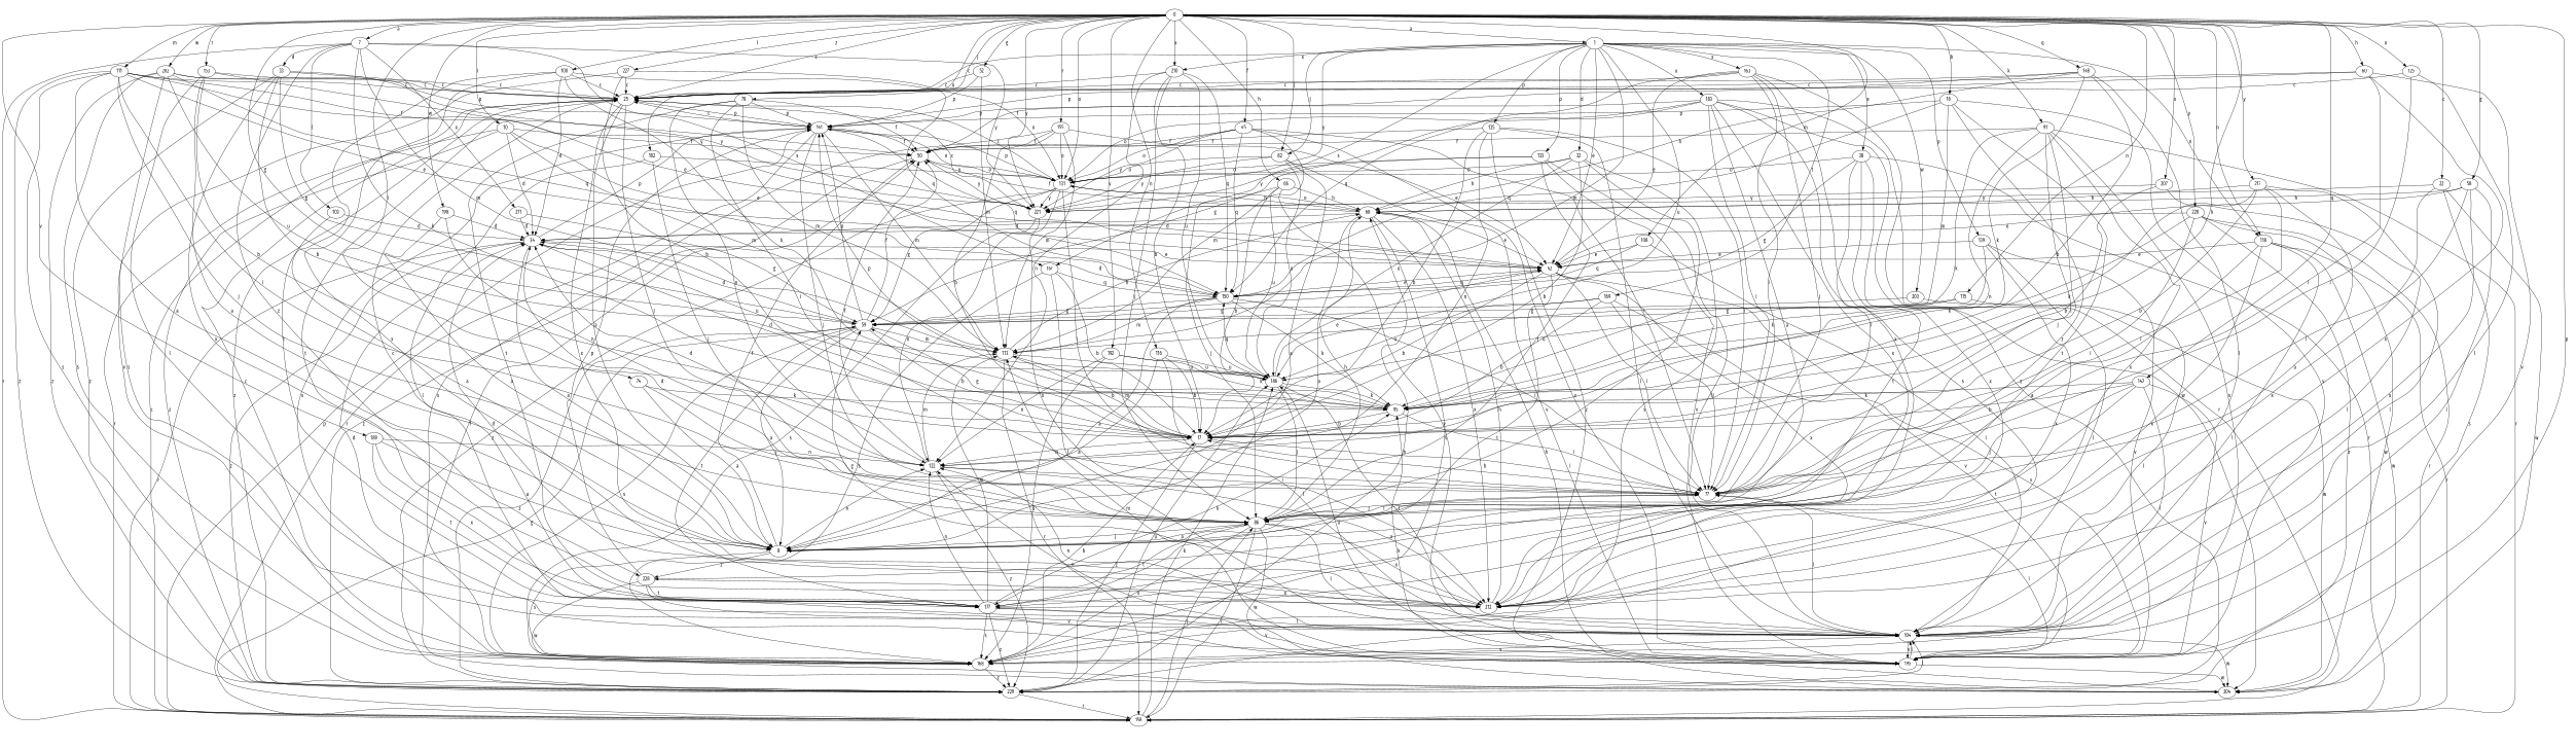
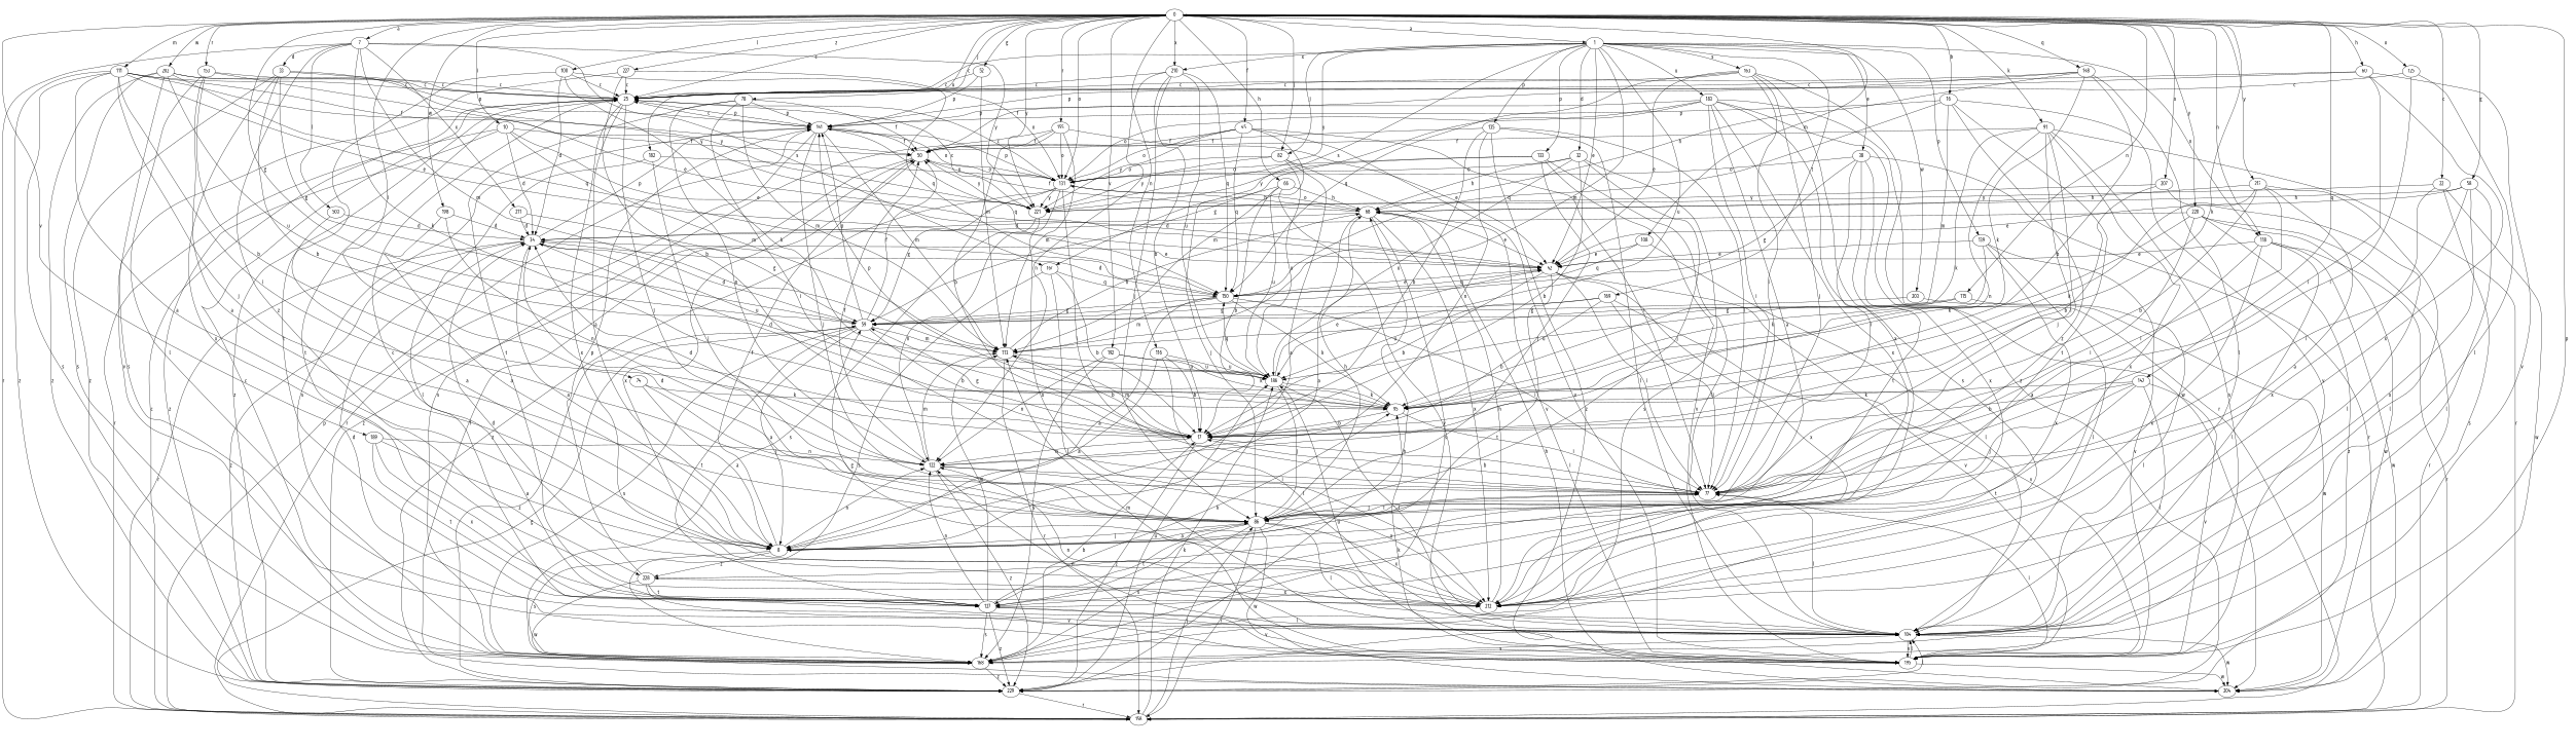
  strict digraph {
    fontname="Fira Sans"
    node [fontname="Fira Sans"]
    edge [fontname="Fira Sans"]
    0
    1
    7
    16
    22
    25
    45
    52
    58
    59
    60
    66
    n13 [label=10]
    74
    78
    82
    91
    95
    100
    108
    111
    115
    116
    118
    125
    131
    142
    148
    153
    155
    182
    189
    192
    198
    202
    207
    210
    213
    220
    221
    227
    32
    38
    42
    113
    133
    135
    139
    163
    167
    169
    183
    186
    203
    33
-   103
+   103 [label=503]
    158
    211
    228
    141
    150
-   177
+   177 [label=127]
    195
    168
    204
    212
    8
    86
    229
    50
    77
    68
    104
    17
    34
    122
    0 -> 1 [label=a]
    0 -> 7 [label=a]
    0 -> 16 [label=b]
    0 -> 22 [label=c]
    0 -> 25 [label=c]
    0 -> 45 [label=f]
    0 -> 52 [label=g]
    0 -> 58 [label=g]
    0 -> 59 [label=g]
    0 -> 60 [label=h]
    0 -> 66 [label=h]
    0 -> n13 [label=i]
    0 -> 74 [label=i]
    0 -> 78 [label=j]
    0 -> 82 [label=j]
    0 -> 91 [label=k]
    0 -> 95 [label=k]
    0 -> 100 [label=l]
    0 -> 108 [label=m]
    0 -> 111 [label=m]
    0 -> 115 [label=n]
    0 -> 116 [label=n]
    0 -> 118 [label=n]
    0 -> 125 [label=o]
    0 -> 131 [label=o]
    0 -> 142 [label=q]
    0 -> 148 [label=q]
    0 -> 153 [label=r]
    0 -> 155 [label=r]
    0 -> 182 [label=u]
    0 -> 189 [label=v]
    0 -> 192 [label=v]
    0 -> 198 [label=w]
    0 -> 202 [label=w]
    0 -> 207 [label=x]
    0 -> 210 [label=x]
    0 -> 213 [label=y]
    0 -> 220 [label=y]
    0 -> 221 [label=y]
    0 -> 227 [label=z]
    1 -> 25 [label=c]
    1 -> 82 [label=j]
    1 -> 118 [label=n]
    1 -> 210 [label=x]
    1 -> 221 [label=y]
    1 -> 32 [label=d]
    1 -> 38 [label=e]
    1 -> 42 [label=e]
    1 -> 113 [label=m]
    1 -> 133 [label=p]
    1 -> 135 [label=p]
    1 -> 139 [label=p]
    1 -> 163 [label=s]
    1 -> 167 [label=s]
    1 -> 169 [label=t]
    1 -> 183 [label=u]
    1 -> 186 [label=u]
    1 -> 203 [label=w]
    7 -> 95 [label=k]
    7 -> 221 [label=y]
    7 -> 113 [label=m]
    7 -> 167 [label=s]
    7 -> 33 [label=d]
    7 -> 103 [label=l]
    7 -> 158 [label=r]
    7 -> 211 [label=x]
    7 -> 228 [label=z]
    16 -> 113 [label=m]
    16 -> 228 [label=z]
    16 -> 141 [label=p]
    16 -> 150 [label=q]
    16 -> 177 [label=t]
    16 -> 195 [label=v]
    22 -> 221 [label=y]
    22 -> 168 [label=s]
    22 -> 204 [label=w]
    22 -> 212 [label=x]
    25 -> 141 [label=p]
    25 -> 177 [label=t]
    25 -> 212 [label=x]
    25 -> 8 [label=a]
    25 -> 86 [label=j]
    25 -> 229 [label=z]
    45 -> 131 [label=o]
    45 -> 221 [label=y]
    45 -> 113 [label=m]
    45 -> 150 [label=q]
    45 -> 195 [label=v]
    45 -> 50 [label=f]
    45 -> 77 [label=i]
    52 -> 25 [label=c]
    52 -> 113 [label=m]
    52 -> 141 [label=p]
    58 -> 42 [label=e]
    58 -> 212 [label=x]
    58 -> 77 [label=i]
    58 -> 68 [label=h]
    58 -> 104 [label=l]
    59 -> 113 [label=m]
    59 -> 141 [label=p]
    59 -> 177 [label=t]
    59 -> 168 [label=s]
    59 -> 8 [label=a]
    59 -> 229 [label=z]
    59 -> 50 [label=f]
    59 -> 17 [label=b]
    59 -> 34 [label=d]
    60 -> 25 [label=c]
    60 -> 141 [label=p]
    60 -> 195 [label=v]
    60 -> 212 [label=x]
    60 -> 77 [label=i]
    66 -> 186 [label=u]
    66 -> 195 [label=v]
    66 -> 86 [label=j]
    66 -> 68 [label=h]
    66 -> 17 [label=b]
    n13 -> 42 [label=e]
    n13 -> 113 [label=m]
    n13 -> 158 [label=r]
    n13 -> 229 [label=z]
    n13 -> 50 [label=f]
    n13 -> 34 [label=d]
    74 -> 95 [label=k]
    74 -> 8 [label=a]
    74 -> 86 [label=j]
    78 -> 113 [label=m]
    78 -> 141 [label=p]
    78 -> 177 [label=t]
    78 -> 50 [label=f]
    78 -> 77 [label=i]
    78 -> 122 [label=n]
    82 -> 131 [label=o]
    82 -> 221 [label=y]
    82 -> 186 [label=u]
    82 -> 195 [label=v]
    82 -> 8 [label=a]
    91 -> 95 [label=k]
    91 -> 158 [label=r]
    91 -> 168 [label=s]
    91 -> 212 [label=x]
    91 -> 86 [label=j]
    91 -> 50 [label=f]
    91 -> 77 [label=i]
    91 -> 122 [label=n]
    95 -> 141 [label=p]
    95 -> 77 [label=i]
    95 -> 17 [label=b]
    95 -> 34 [label=d]
    100 -> 25 [label=c]
    100 -> 95 [label=k]
    100 -> 131 [label=o]
    100 -> 177 [label=t]
    100 -> 34 [label=d]
    108 -> 42 [label=e]
    108 -> 150 [label=q]
    108 -> 104 [label=l]
    111 -> 25 [label=c]
    111 -> 221 [label=y]
    111 -> 42 [label=e]
    111 -> 168 [label=s]
    111 -> 8 [label=a]
    111 -> 86 [label=j]
    111 -> 229 [label=z]
    111 -> 50 [label=f]
    111 -> 77 [label=i]
    115 -> 59 [label=g]
    115 -> 186 [label=u]
    115 -> 104 [label=l]
    116 -> 186 [label=u]
    116 -> 8 [label=a]
    116 -> 104 [label=l]
    116 -> 17 [label=b]
    118 -> 42 [label=e]
    118 -> 158 [label=r]
    118 -> 204 [label=w]
    118 -> 212 [label=x]
    118 -> 8 [label=a]
    118 -> 104 [label=l]
    125 -> 25 [label=c]
    125 -> 77 [label=i]
    125 -> 104 [label=l]
    131 -> 25 [label=c]
    131 -> 59 [label=g]
    131 -> 221 [label=y]
    131 -> 141 [label=p]
    131 -> 212 [label=x]
    131 -> 229 [label=z]
    131 -> 77 [label=i]
    131 -> 68 [label=h]
    142 -> 95 [label=k]
    142 -> 177 [label=t]
    142 -> 195 [label=v]
    142 -> 86 [label=j]
    142 -> 104 [label=l]
    142 -> 17 [label=b]
    148 -> 25 [label=c]
    148 -> 95 [label=k]
    148 -> 50 [label=f]
    148 -> 68 [label=h]
    148 -> 104 [label=l]
    148 -> 17 [label=b]
    153 -> 25 [label=c]
    153 -> 42 [label=e]
    153 -> 8 [label=a]
    153 -> 104 [label=l]
    153 -> 17 [label=b]
    155 -> 131 [label=o]
    155 -> 42 [label=e]
    155 -> 113 [label=m]
    155 -> 168 [label=s]
    155 -> 50 [label=f]
    155 -> 17 [label=b]
    182 -> 131 [label=o]
    182 -> 86 [label=j]
    182 -> 104 [label=l]
    189 -> 177 [label=t]
    189 -> 212 [label=x]
    189 -> 8 [label=a]
    189 -> 122 [label=n]
    192 -> 95 [label=k]
    192 -> 186 [label=u]
    192 -> 168 [label=s]
    192 -> 122 [label=n]
    198 -> 8 [label=a]
    198 -> 34 [label=d]
    198 -> 122 [label=n]
    202 -> 25 [label=c]
    202 -> 186 [label=u]
    202 -> 141 [label=p]
    202 -> 150 [label=q]
    202 -> 195 [label=v]
    202 -> 168 [label=s]
    202 -> 229 [label=z]
    207 -> 221 [label=y]
    207 -> 104 [label=l]
    207 -> 17 [label=b]
    210 -> 25 [label=c]
    210 -> 186 [label=u]
    210 -> 150 [label=q]
    210 -> 86 [label=j]
    210 -> 17 [label=b]
    210 -> 122 [label=n]
    213 -> 95 [label=k]
    213 -> 8 [label=a]
    213 -> 77 [label=i]
    213 -> 68 [label=h]
    213 -> 104 [label=l]
    213 -> 17 [label=b]
    220 -> 95 [label=k]
    220 -> 158 [label=r]
    220 -> 204 [label=w]
    220 -> 229 [label=z]
    220 -> 77 [label=i]
    220 -> 34 [label=d]
    221 -> 25 [label=c]
    221 -> 168 [label=s]
    221 -> 122 [label=n]
    227 -> 25 [label=c]
    227 -> 150 [label=q]
    227 -> 168 [label=s]
    227 -> 17 [label=b]
    32 -> 131 [label=o]
    32 -> 186 [label=u]
    32 -> 168 [label=s]
    32 -> 86 [label=j]
    32 -> 68 [label=h]
    32 -> 17 [label=b]
    38 -> 59 [label=g]
    38 -> 131 [label=o]
    38 -> 158 [label=r]
    38 -> 177 [label=t]
    38 -> 212 [label=x]
    38 -> 77 [label=i]
    42 -> 150 [label=q]
    42 -> 177 [label=t]
    42 -> 195 [label=v]
    42 -> 212 [label=x]
    42 -> 77 [label=i]
    42 -> 17 [label=b]
    113 -> 186 [label=u]
    113 -> 158 [label=r]
    113 -> 68 [label=h]
    113 -> 17 [label=b]
    133 -> 131 [label=o]
    133 -> 221 [label=y]
    133 -> 195 [label=v]
    133 -> 86 [label=j]
    133 -> 104 [label=l]
    135 -> 229 [label=z]
    135 -> 50 [label=f]
    135 -> 77 [label=i]
    135 -> 104 [label=l]
    135 -> 17 [label=b]
    135 -> 122 [label=n]
    139 -> 95 [label=k]
    139 -> 42 [label=e]
    139 -> 195 [label=v]
    139 -> 212 [label=x]
    139 -> 104 [label=l]
    163 -> 25 [label=c]
    163 -> 42 [label=e]
    163 -> 150 [label=q]
    163 -> 212 [label=x]
    163 -> 86 [label=j]
    163 -> 229 [label=z]
    163 -> 77 [label=i]
    167 -> 150 [label=q]
    167 -> 168 [label=s]
    167 -> 104 [label=l]
    167 -> 17 [label=b]
    169 -> 59 [label=g]
    169 -> 186 [label=u]
    169 -> 195 [label=v]
    169 -> 77 [label=i]
    169 -> 17 [label=b]
    183 -> 59 [label=g]
    183 -> 131 [label=o]
    183 -> 158 [label=r]
    183 -> 141 [label=p]
    183 -> 168 [label=s]
    183 -> 204 [label=w]
    183 -> 212 [label=x]
    183 -> 8 [label=a]
    183 -> 77 [label=i]
    186 -> 95 [label=k]
    186 -> 42 [label=e]
    186 -> 150 [label=q]
    186 -> 86 [label=j]
    186 -> 104 [label=l]
    203 -> 59 [label=g]
    203 -> 204 [label=w]
    33 -> 25 [label=c]
    33 -> 59 [label=g]
    33 -> 221 [label=y]
    33 -> 212 [label=x]
    33 -> 229 [label=z]
    33 -> 17 [label=b]
    103 -> 8 [label=a]
    103 -> 34 [label=d]
    158 -> 25 [label=c]
    158 -> 59 [label=g]
    158 -> 186 [label=k]
    158 -> 141 [label=p]
    158 -> 86 [label=j]
    211 -> 59 [label=g]
    211 -> 34 [label=d]
    228 -> 141 [label=p]
    228 -> 177 [label=t]
    228 -> 195 [label=v]
    228 -> 204 [label=w]
    228 -> 212 [label=x]
    141 -> 25 [label=c]
    141 -> 131 [label=o]
    141 -> 113 [label=m]
    141 -> 158 [label=r]
    141 -> 150 [label=q]
    141 -> 168 [label=s]
    141 -> 86 [label=j]
    141 -> 50 [label=f]
    150 -> 59 [label=g]
    150 -> 95 [label=k]
    150 -> 42 [label=e]
    150 -> 113 [label=m]
    150 -> 8 [label=a]
    150 -> 77 [label=i]
    150 -> 34 [label=d]
    177 -> 25 [label=c]
    177 -> 95 [label=k]
    177 -> 113 [label=m]
    177 -> 195 [label=v]
    177 -> 168 [label=s]
    177 -> 229 [label=z]
    177 -> 104 [label=l]
    177 -> 122 [label=n]
    195 -> 0 [label=p]
    195 -> 113 [label=m]
    195 -> 186 [label=u]
    195 -> 204 [label=w]
    195 -> 77 [label=i]
    195 -> 104 [label=l]
    195 -> 122 [label=n]
    168 -> 25 [label=c]
    168 -> 229 [label=z]
    168 -> 17 [label=b]
    204 -> 95 [label=k]
    204 -> 50 [label=f]
    204 -> 68 [label=h]
    212 -> 59 [label=g]
    212 -> 68 [label=h]
    212 -> 34 [label=d]
    8 -> 228 [label=z]
    8 -> 168 [label=s]
    8 -> 86 [label=j]
    8 -> 50 [label=f]
    8 -> 122 [label=n]
    86 -> 158 [label=r]
    86 -> 177 [label=t]
    86 -> 168 [label=s]
    86 -> 204 [label=w]
    86 -> 212 [label=x]
    86 -> 8 [label=a]
    86 -> 77 [label=i]
    86 -> 68 [label=h]
    86 -> 104 [label=l]
    86 -> 34 [label=d]
    229 -> 186 [label=u]
    229 -> 158 [label=r]
    229 -> 68 [label=h]
    229 -> 104 [label=l]
    50 -> 131 [label=o]
    50 -> 221 [label=y]
-   100 -> 212 [label=x]
+   50 -> 212 [label=x]
    50 -> 229 [label=z]
    77 -> 86 [label=j]
    77 -> 104 [label=l]
    77 -> 17 [label=b]
    68 -> 131 [label=o]
    68 -> 42 [label=e]
    68 -> 168 [label=s]
    68 -> 212 [label=x]
    68 -> 8 [label=a]
    68 -> 50 [label=f]
    68 -> 34 [label=d]
    104 -> 195 [label=v]
    104 -> 168 [label=s]
    104 -> 204 [label=w]
    104 -> 34 [label=d]
    104 -> 122 [label=n]
    17 -> 59 [label=g]
    17 -> 113 [label=m]
    17 -> 229 [label=z]
    17 -> 77 [label=i]
    17 -> 122 [label=n]
    34 -> 42 [label=e]
    34 -> 186 [label=u]
    34 -> 158 [label=r]
    34 -> 141 [label=p]
    34 -> 8 [label=a]
    34 -> 229 [label=z]
    122 -> 113 [label=m]
    122 -> 212 [label=x]
    122 -> 229 [label=z]
    122 -> 50 [label=f]
    122 -> 77 [label=i]
    122 -> 34 [label=d]
  }
